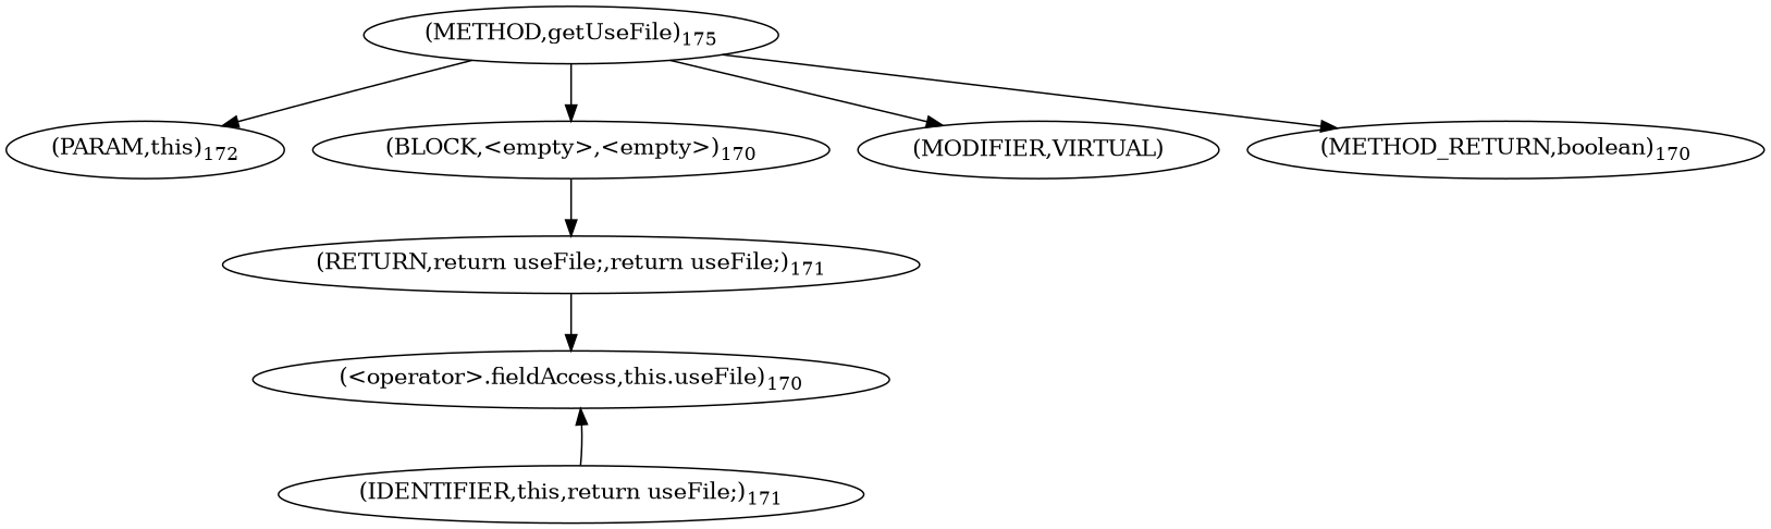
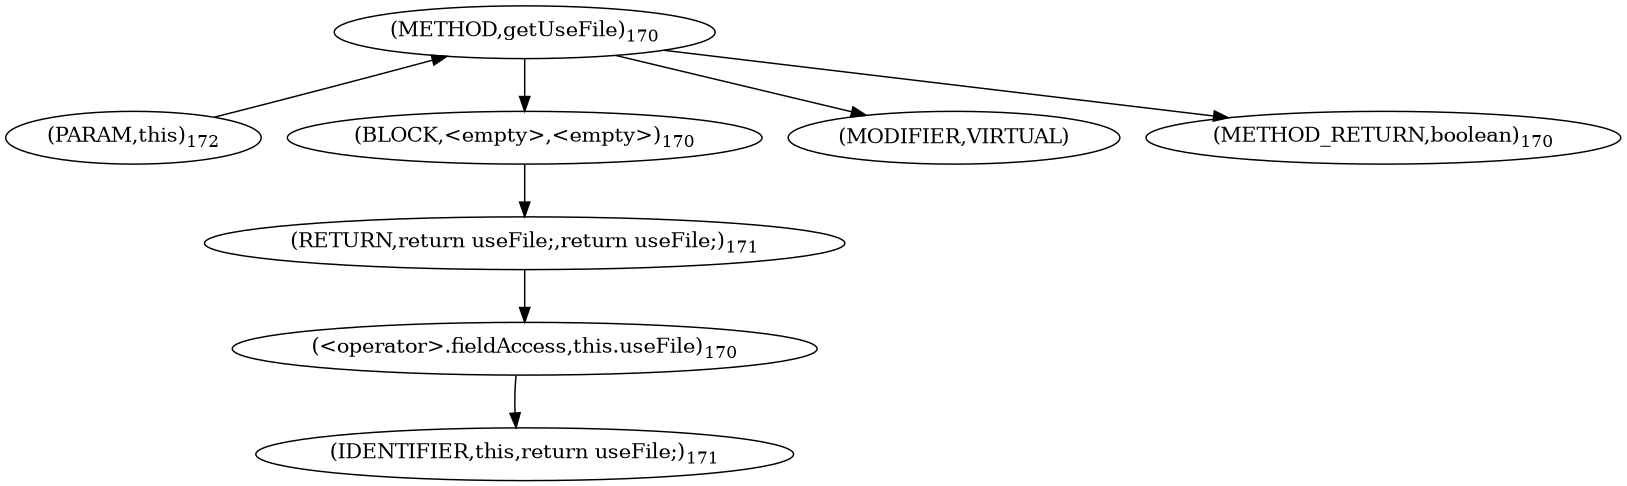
  digraph {
    fontname="DejaVu Serif"
    node [fontname="DejaVu Serif"]
    edge [fontname="DejaVu Serif"]
-   n1 [label=<(METHOD,getUseFile)<SUB>175</SUB>>]
+   n1 [label=<(METHOD,getUseFile)<SUB>170</SUB>>]
    n2 [label=<(PARAM,this)<SUB>172</SUB>>]
    n3 [label=<(BLOCK,&lt;empty&gt;,&lt;empty&gt;)<SUB>170</SUB>>]
    n4 [label=<(MODIFIER,VIRTUAL)>]
    n5 [label=<(METHOD_RETURN,boolean)<SUB>170</SUB>>]
    n6 [label=<(RETURN,return useFile;,return useFile;)<SUB>171</SUB>>]
    n7 [label=<(&lt;operator&gt;.fieldAccess,this.useFile)<SUB>170</SUB>>]
    n8 [label=<(IDENTIFIER,this,return useFile;)<SUB>171</SUB>>]
-   n1 -> n2
+   n2 -> n1
    n1 -> n3
    n1 -> n4
    n1 -> n5
    n3 -> n6
    n6 -> n7
-   n8 -> n7
+   n7 -> n8
  }
